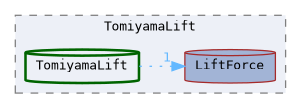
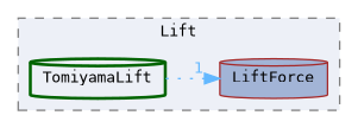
  digraph {
    compound=true
    rankdir=LR
    fontname="DejaVu Sans Mono"
    node [fontname="DejaVu Sans Mono" fontsize=10 shape=cylinder]
    n1 [color=brown fillcolor="#a2b4d6" height=0.2 label=LiftForce style=filled width=0.4]
    n2 [color=darkgreen fillcolor="#edf0f7" height=0.2 label=TomiyamaLift style="filled,bold" width=0.4]
    subgraph cluster_1 {
      bgcolor="#edf0f7"
      fontsize=10
-     label=TomiyamaLift
+     label=Lift
      pencolor=grey50
      style="filled,dashed"
      n1
      n2
    }
    n2 -> n1 [color=steelblue1 fontcolor=steelblue1 fontname="DejaVu Sans Mono" fontsize=10 headlabel=1 labeldistance=1.5 labelfontname=Helvetica labelfontsize=10 style=dotted]
  }
